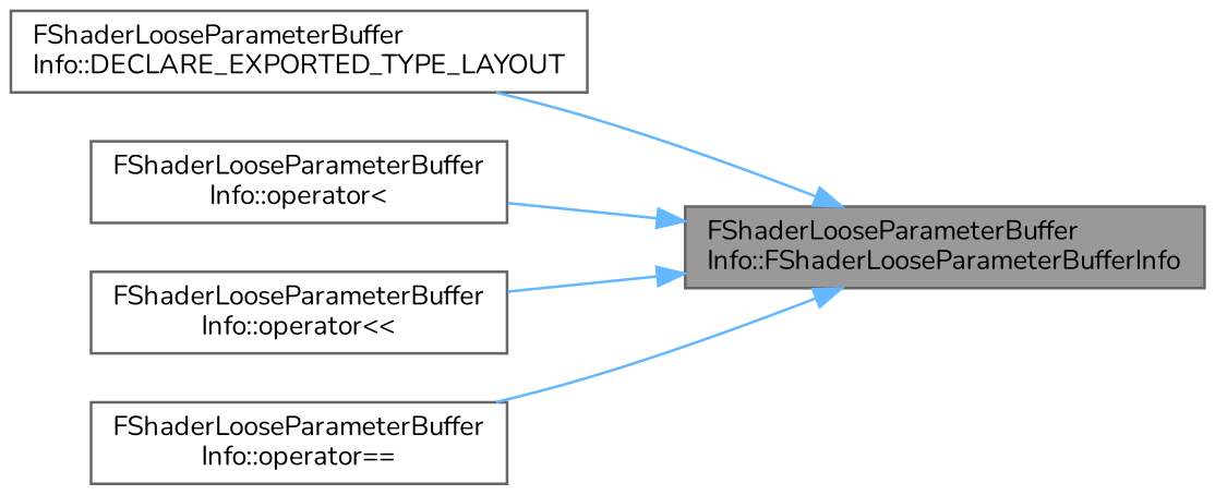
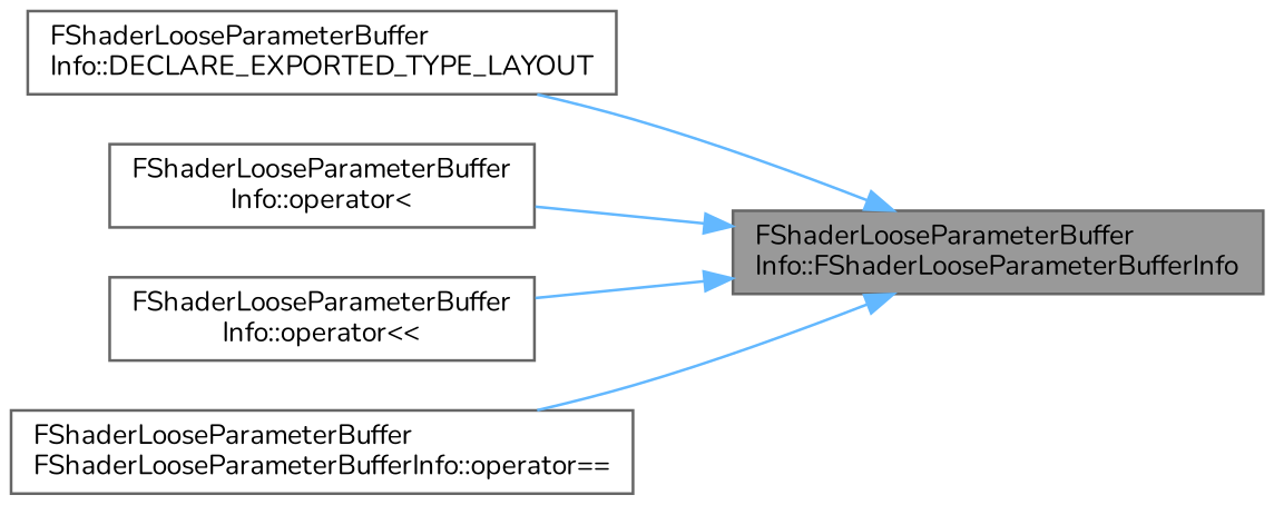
  digraph {
    rankdir=RL
    fontname=Nunito
    node [color=grey40 fillcolor=white fontname=Nunito fontsize=10 shape=box style=filled]
    edge [color=steelblue1 dir=back fontname=Nunito fontsize=10 labelfontname=Helvetica labelfontsize=10 style=solid]
    n1 [color=gray40 fillcolor=grey60 fontcolor=black height=0.2 label="FShaderLooseParameterBuffer\lInfo::FShaderLooseParameterBufferInfo" width=0.4]
    n2 [height=0.2 label="FShaderLooseParameterBuffer\lInfo::DECLARE_EXPORTED_TYPE_LAYOUT" width=0.4]
    n3 [height=0.2 label="FShaderLooseParameterBuffer\lInfo::operator\<" width=0.4]
    n4 [height=0.2 label="FShaderLooseParameterBuffer\lInfo::operator\<\<" width=0.4]
-   n5 [height=0.2 label="FShaderLooseParameterBuffer\lInfo::operator==" width=0.4]
+   n5 [height=0.2 label="FShaderLooseParameterBuffer\lFShaderLooseParameterBufferInfo::operator==" width=0.4]
    n1 -> n2
    n1 -> n3
    n1 -> n4
    n1 -> n5
  }
